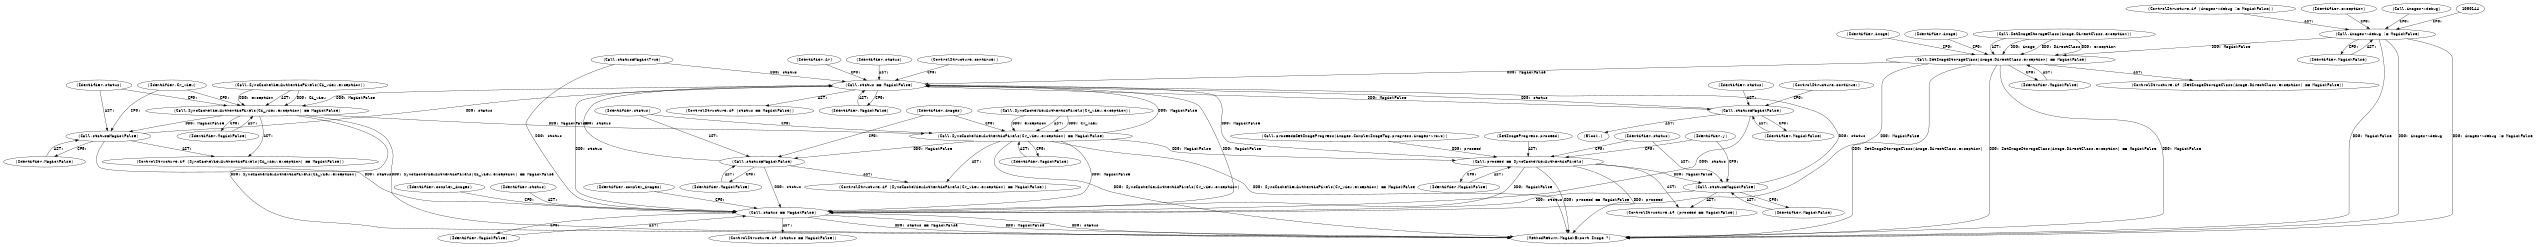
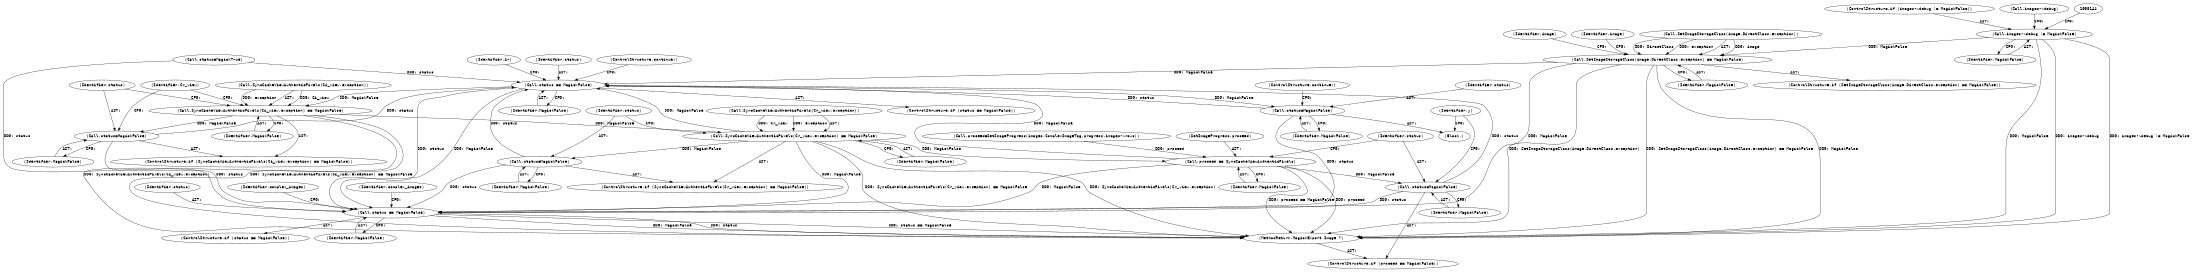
  digraph {
    fontname="DejaVu Sans Mono"
    node [fontname="DejaVu Sans Mono"]
    edge [fontname="DejaVu Sans Mono"]
    n1 [label="(Call,images->debug != MagickFalse)"]
    n2 [label="(Call,SetImageStorageClass(image,DirectClass,exception) == MagickFalse)"]
    n3 [label="(Identifier,MagickFalse)"]
    n4 [label="(MethodReturn,MagickExport Image *)"]
    n5 [label="(Call,status == MagickFalse)"]
    n6 [label="(Call,status == MagickFalse)"]
    n7 [label="(Identifier,MagickFalse)"]
    n8 [label="(ControlStructure,if (SetImageStorageClass(image,DirectClass,exception) == MagickFalse))"]
    n9 [label="(ControlStructure,if (images->debug != MagickFalse))"]
    n10 [label="(Call,status=MagickFalse)"]
    n11 [label="(Call,SyncCacheViewAuthenticPixels(Ci_view,exception) == MagickFalse)"]
    n12 [label="(ControlStructure,if (status == MagickFalse))"]
    n13 [label="(Identifier,MagickFalse)"]
    n14 [label="(Identifier,MagickFalse)"]
    n15 [label="(ControlStructure,if (status == MagickFalse))"]
    n16 [label="(Identifier,MagickFalse)"]
    n17 [label="(Block,)"]
    n18 [label="(Call,status=MagickFalse)"]
    n19 [label="(Call,SyncCacheViewAuthenticPixels(Cr_view,exception) == MagickFalse)"]
    n20 [label="(Identifier,MagickFalse)"]
    n21 [label="(ControlStructure,if (SyncCacheViewAuthenticPixels(Ci_view,exception) == MagickFalse))"]
    n22 [label="(Identifier,MagickFalse)"]
    n23 [label="(Call,status=MagickFalse)"]
    n24 [label="(Call,proceed == SyncCacheViewAuthenticPixels)"]
    n25 [label="(Identifier,MagickFalse)"]
    n26 [label="(ControlStructure,if (SyncCacheViewAuthenticPixels(Cr_view,exception) == MagickFalse))"]
    n27 [label="(Identifier,MagickFalse)"]
    n28 [label="(Call,status=MagickFalse)"]
    n29 [label="(ControlStructure,if (proceed == MagickFalse))"]
    n30 [label="(Identifier,MagickFalse)"]
    n31 [label="(Identifier,MagickFalse)"]
    n32 [label="(Identifier,y)"]
    n33 [label="(Identifier,status)"]
    n34 [label="(ControlStructure,continue;)"]
    n35 [label="(Identifier,Cr_view)"]
    n36 [label="(Call,SyncCacheViewAuthenticPixels(Cr_view,exception))"]
    n37 [label="(Call,SyncCacheViewAuthenticPixels(Ci_view,exception))"]
    n38 [label="(Identifier,status)"]
    n39 [label="(Identifier,image)"]
    n40 [label="(Identifier,Ar)"]
    n41 [label="(Call,proceed=SetImageProgress(images,ComplexImageTag,progress,images->rows))"]
    n42 [label="(Identifier,complex_images)"]
    n43 [label="(SetImageProgress,proceed)"]
-   n44 [label="(Identifier,images)"]
    n45 [label="(Identifier,status)"]
    n46 [label="(Call,SetImageStorageClass(image,DirectClass,exception))"]
    n47 [label="(Identifier,status)"]
    n48 [label="(Identifier,status)"]
    n49 [label="(Identifier,complex_images)"]
    n50 [label="(Identifier,image)"]
    n51 [label="(Identifier,status)"]
    n52 [label="(Call,status=MagickTrue)"]
-   n53 [label="(Identifier,exception)"]
    n54 [label="(Call,images->debug)"]
    n55 [label="(ControlStructure,continue;)"]
    1000144
    n1 -> n2 [label="DDG: MagickFalse"]
    n1 -> n3 [label="CFG: "]
    n1 -> n4 [label="DDG: MagickFalse"]
    n1 -> n4 [label="DDG: images->debug"]
    n1 -> n4 [label="DDG: images->debug != MagickFalse"]
    n2 -> n4 [label="DDG: SetImageStorageClass(image,DirectClass,exception)"]
    n2 -> n4 [label="DDG: SetImageStorageClass(image,DirectClass,exception) == MagickFalse"]
    n2 -> n4 [label="DDG: MagickFalse"]
    n2 -> n5 [label="DDG: MagickFalse"]
    n2 -> n6 [label="DDG: MagickFalse"]
    n2 -> n7 [label="CFG: "]
    n2 -> n8 [label="AST: "]
    n3 -> n1 [label="AST: "]
    n5 -> n6 [label="DDG: status"]
    n5 -> n6 [label="DDG: MagickFalse"]
    n5 -> n10 [label="DDG: MagickFalse"]
    n5 -> n11 [label="DDG: MagickFalse"]
    n5 -> n12 [label="AST: "]
    n5 -> n13 [label="CFG: "]
    n6 -> n4 [label="DDG: status == MagickFalse"]
    n6 -> n4 [label="DDG: MagickFalse"]
    n6 -> n4 [label="DDG: status"]
    n6 -> n14 [label="CFG: "]
    n6 -> n15 [label="AST: "]
    n7 -> n2 [label="AST: "]
    n9 -> n1 [label="AST: "]
    n10 -> n5 [label="DDG: status"]
    n10 -> n6 [label="DDG: status"]
    n10 -> n16 [label="CFG: "]
    n10 -> n17 [label="AST: "]
    n11 -> n4 [label="DDG: SyncCacheViewAuthenticPixels(Ci_view,exception)"]
    n11 -> n4 [label="DDG: SyncCacheViewAuthenticPixels(Ci_view,exception) == MagickFalse"]
    n11 -> n18 [label="DDG: MagickFalse"]
    n11 -> n19 [label="DDG: MagickFalse"]
    n11 -> n20 [label="CFG: "]
    n11 -> n21 [label="AST: "]
    n13 -> n5 [label="AST: "]
    n14 -> n6 [label="AST: "]
    n16 -> n10 [label="AST: "]
    n18 -> n5 [label="DDG: status"]
    n18 -> n6 [label="DDG: status"]
    n18 -> n21 [label="AST: "]
    n18 -> n22 [label="CFG: "]
    n19 -> n4 [label="DDG: SyncCacheViewAuthenticPixels(Cr_view,exception) == MagickFalse"]
    n19 -> n4 [label="DDG: SyncCacheViewAuthenticPixels(Cr_view,exception)"]
    n19 -> n5 [label="DDG: MagickFalse"]
    n19 -> n6 [label="DDG: MagickFalse"]
    n19 -> n23 [label="DDG: MagickFalse"]
    n19 -> n24 [label="DDG: MagickFalse"]
    n19 -> n25 [label="CFG: "]
    n19 -> n26 [label="AST: "]
    n20 -> n11 [label="AST: "]
    n22 -> n18 [label="AST: "]
    n23 -> n5 [label="DDG: status"]
    n23 -> n6 [label="DDG: status"]
    n23 -> n26 [label="AST: "]
    n23 -> n27 [label="CFG: "]
    n24 -> n4 [label="DDG: proceed == MagickFalse"]
    n24 -> n4 [label="DDG: proceed"]
    n24 -> n5 [label="DDG: MagickFalse"]
    n24 -> n6 [label="DDG: MagickFalse"]
    n24 -> n28 [label="DDG: MagickFalse"]
-   n24 -> n29 [label="AST: "]
+   n4 -> n29 [label="AST: "]
    n24 -> n30 [label="CFG: "]
    n25 -> n19 [label="AST: "]
    n27 -> n23 [label="AST: "]
    n28 -> n5 [label="DDG: status"]
    n28 -> n6 [label="DDG: status"]
    n28 -> n29 [label="AST: "]
    n28 -> n31 [label="CFG: "]
    n30 -> n24 [label="AST: "]
    n31 -> n28 [label="AST: "]
-   n32 -> n24 [label="CFG: "]
+   n32 -> n17 [label="CFG: "]
    n32 -> n28 [label="CFG: "]
    n33 -> n10 [label="AST: "]
    n34 -> n5 [label="CFG: "]
    n35 -> n11 [label="CFG: "]
    n35 -> n18 [label="CFG: "]
    n36 -> n19 [label="AST: "]
    n36 -> n19 [label="DDG: Cr_view"]
    n36 -> n19 [label="DDG: exception"]
    n37 -> n11 [label="AST: "]
    n37 -> n11 [label="DDG: Ci_view"]
    n37 -> n11 [label="DDG: exception"]
    n38 -> n24 [label="CFG: "]
    n38 -> n28 [label="AST: "]
    n39 -> n2 [label="CFG: "]
    n40 -> n5 [label="CFG: "]
    n41 -> n24 [label="DDG: proceed"]
    n42 -> n6 [label="CFG: "]
    n43 -> n24 [label="AST: "]
-   n44 -> n19 [label="CFG: "]
-   n44 -> n23 [label="CFG: "]
    n45 -> n6 [label="AST: "]
    n46 -> n2 [label="AST: "]
    n46 -> n2 [label="DDG: image"]
    n46 -> n2 [label="DDG: DirectClass"]
    n46 -> n2 [label="DDG: exception"]
    n47 -> n5 [label="AST: "]
    n48 -> n19 [label="CFG: "]
    n48 -> n23 [label="AST: "]
    n49 -> n6 [label="CFG: "]
    n50 -> n2 [label="CFG: "]
    n51 -> n11 [label="CFG: "]
    n51 -> n18 [label="AST: "]
    n52 -> n5 [label="DDG: status"]
    n52 -> n6 [label="DDG: status"]
-   n53 -> n1 [label="CFG: "]
    n54 -> n1 [label="CFG: "]
    n55 -> n10 [label="CFG: "]
    1000144 -> n1 [label="CFG: "]
  }
